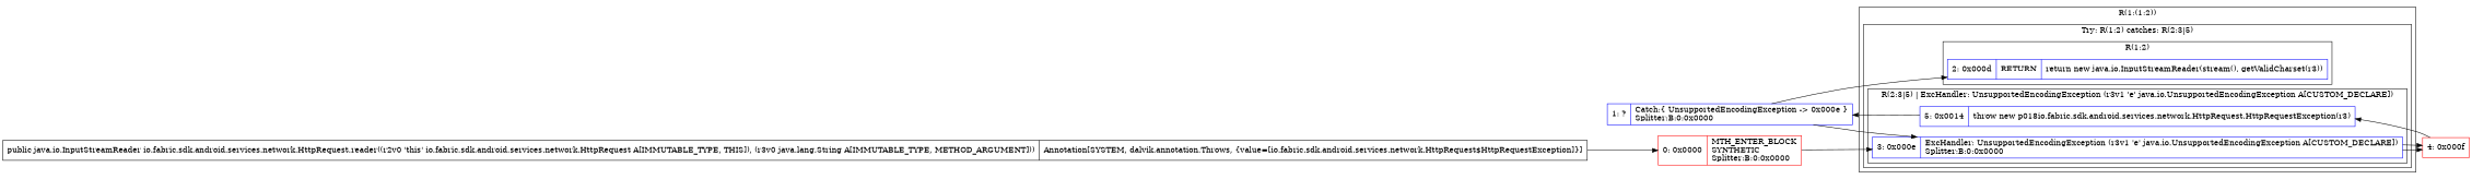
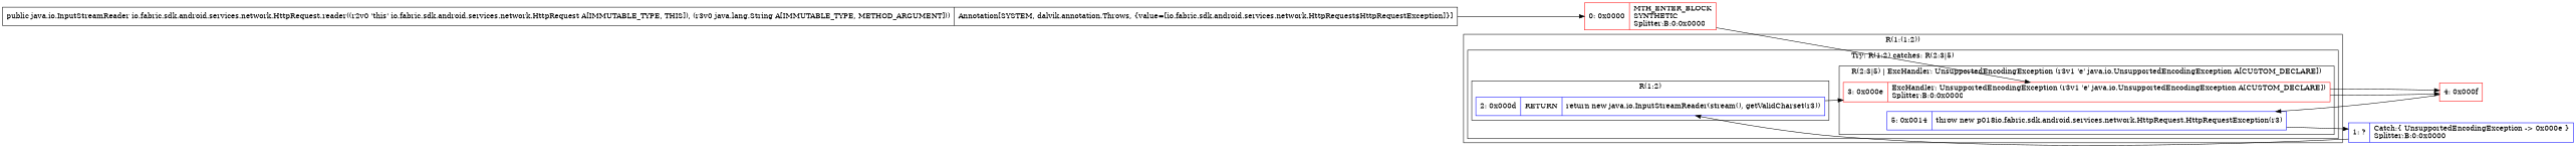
  digraph {
    rankdir=LR
    node [color=blue shape=record]
    n1 [label="{2\:\ 0x000d|RETURN\l|return new java.io.InputStreamReader(stream(), getValidCharset(r3))\l}"]
-   n2 [label="{3\:\ 0x000e|ExcHandler: UnsupportedEncodingException (r3v1 'e' java.io.UnsupportedEncodingException A[CUSTOM_DECLARE])\lSplitter:B:0:0x0000\l}"]
+   n2 [color=red label="{3\:\ 0x000e|ExcHandler: UnsupportedEncodingException (r3v1 'e' java.io.UnsupportedEncodingException A[CUSTOM_DECLARE])\lSplitter:B:0:0x0000\l}"]
    n3 [label="{5\:\ 0x0014|throw new p018io.fabric.sdk.android.services.network.HttpRequest.HttpRequestException(r3)\l}"]
    n4 [color=red label="{4\:\ 0x000f}"]
    n5 [label="{1\:\ ?|Catch:\{ UnsupportedEncodingException \-\> 0x000e \}\lSplitter:B:0:0x0000\l}"]
    n6 [color=red label="{0\:\ 0x0000|MTH_ENTER_BLOCK\lSYNTHETIC\lSplitter:B:0:0x0000\l}"]
    n7 [label="{public java.io.InputStreamReader io.fabric.sdk.android.services.network.HttpRequest.reader((r2v0 'this' io.fabric.sdk.android.services.network.HttpRequest A[IMMUTABLE_TYPE, THIS]), (r3v0 java.lang.String A[IMMUTABLE_TYPE, METHOD_ARGUMENT]))  | Annotation[SYSTEM, dalvik.annotation.Throws, \{value=[io.fabric.sdk.android.services.network.HttpRequest$HttpRequestException]\}]\l}" color=""]
    subgraph cluster_1 {
      label="R(1:(1:2))"
      subgraph cluster_2 {
        label="Try: R(1:2) catches: R(2:3|5)"
        subgraph cluster_3 {
          label="R(1:2)"
          n1
        }
        subgraph cluster_4 {
          label="R(2:3|5) | ExcHandler: UnsupportedEncodingException (r3v1 'e' java.io.UnsupportedEncodingException A[CUSTOM_DECLARE])\l"
          n2
          n3
        }
      }
    }
    subgraph cluster_5 {
      label="R(2:3|5) | ExcHandler: UnsupportedEncodingException (r3v1 'e' java.io.UnsupportedEncodingException A[CUSTOM_DECLARE])\l"
    }
    n2 -> n4
    n2 -> n4
    n3 -> n5
    n4 -> n3
    n5 -> n1
-   n5 -> n2
+   n1 -> n2
    n6 -> n2
    n7 -> n6
  }
